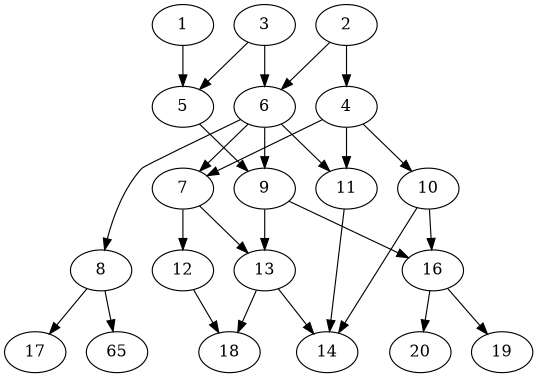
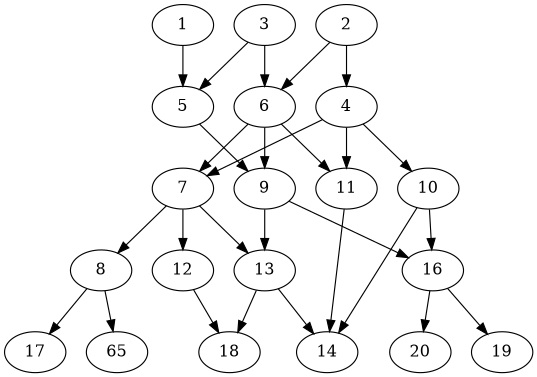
  digraph {
    node [alpha=0.12]
    1 [expect_size=7849984]
    5 [alpha=0.04 expect_size=12939264]
    9 [alpha=0.01 expect_size=33043456]
    13 [alpha=0.16 expect_size=39418880]
    16 [alpha=0.18 expect_size=46246912]
    2 [alpha=0.13 expect_size=34334720]
    4 [expect_size=40643584]
    6 [alpha=0.06 expect_size=28096512]
    7 [alpha=0.18 expect_size=46501888]
    10 [expect_size=34970624]
    11 [alpha=0.16 expect_size=26563584]
    8 [alpha=0.19 expect_size=47294464]
    12 [alpha=0.20 expect_size=7715840]
    14 [alpha=0.17 expect_size=8570880]
    n15 [alpha=0.07 expect_size=37392384 label=65]
    17 [alpha=0.16 expect_size=14013440]
    3 [alpha=0.07 expect_size=38258688]
    18 [alpha=0.08 expect_size=9407488]
    19 [alpha=0.19 expect_size=7614464]
    20 [alpha=0.19 expect_size=9295872]
    1 -> 5
    5 -> 9
    9 -> 13
    9 -> 16
    13 -> 14
    13 -> 18
    16 -> 19
    16 -> 20
    2 -> 4
    2 -> 6
    4 -> 7
    4 -> 10
    4 -> 11
    6 -> 9
    6 -> 7
    6 -> 11
-   6 -> 8
+   7 -> 8
    7 -> 13
    7 -> 12
    10 -> 16
    10 -> 14
    11 -> 14
    8 -> n15
    8 -> 17
    12 -> 18
    3 -> 5
    3 -> 6
  }
